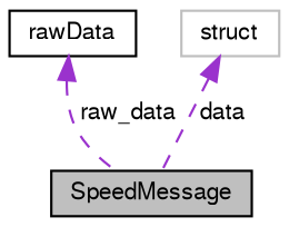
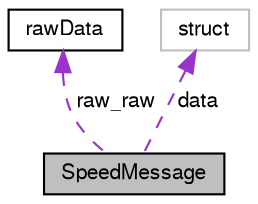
  digraph {
    node [color=black fillcolor=white fontname=FreeSans fontsize=10 shape=record style=filled]
    edge [color=darkorchid3 dir=back fontname=FreeSans fontsize=10 labelfontname=FreeSans labelfontsize=10 style=dashed]
    n1 [fillcolor=grey75 fontcolor=black height=0.2 label=SpeedMessage width=0.4]
    n2 [height=0.2 label=rawData width=0.4]
    n3 [color=grey75 height=0.2 label=struct width=0.4]
-   n2 -> n1 [label=" raw_data"]
+   n2 -> n1 [label=" raw_raw"]
    n3 -> n1 [label=" data"]
  }
